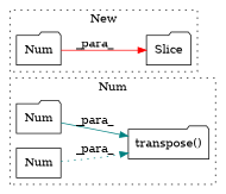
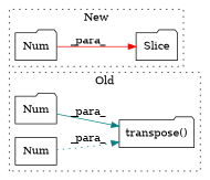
  digraph {
    rankdir=LR
    node [a=76 l=1 shape=folder]
    edge [color=teal style=solid]
    n1 [a=75 l="27,1" label="transpose()" s="7066,7097"]
    n2 [label=Num s=7096]
    n3 [label=Num s=7093 shape=box]
    n4 [a=80 label=Slice s=6749]
    n5 [label=Num s=6750]
    subgraph cluster_1 {
-     label=Num
+     label=Old
      style=dotted
      n1
      n2
      n3
    }
    subgraph cluster_2 {
      label=New
      style=dotted
      n4
      n5
    }
    n2 -> n1 [label=_para_]
    n3 -> n1 [label=_para_ style=dotted]
    n5 -> n4 [color=red label=_para_]
  }
